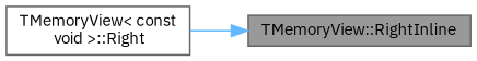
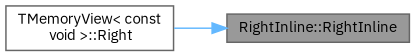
  digraph {
    rankdir=RL
    fontname="IBM Plex Sans"
    node [fontname="IBM Plex Sans" fontsize=10 shape=box style=filled]
-   n1 [color=gray40 fillcolor=grey60 fontcolor=black height=0.2 label="TMemoryView::RightInline" width=0.4]
+   n1 [color=gray40 fillcolor=grey60 fontcolor=black height=0.2 label="RightInline::RightInline" width=0.4]
    n2 [color=grey40 fillcolor=white height=0.2 label="TMemoryView\< const\l void \>::Right" width=0.4]
    n1 -> n2 [color=steelblue1 dir=back fontname="IBM Plex Sans" fontsize=10 labelfontname=Helvetica labelfontsize=10 style=solid]
  }
